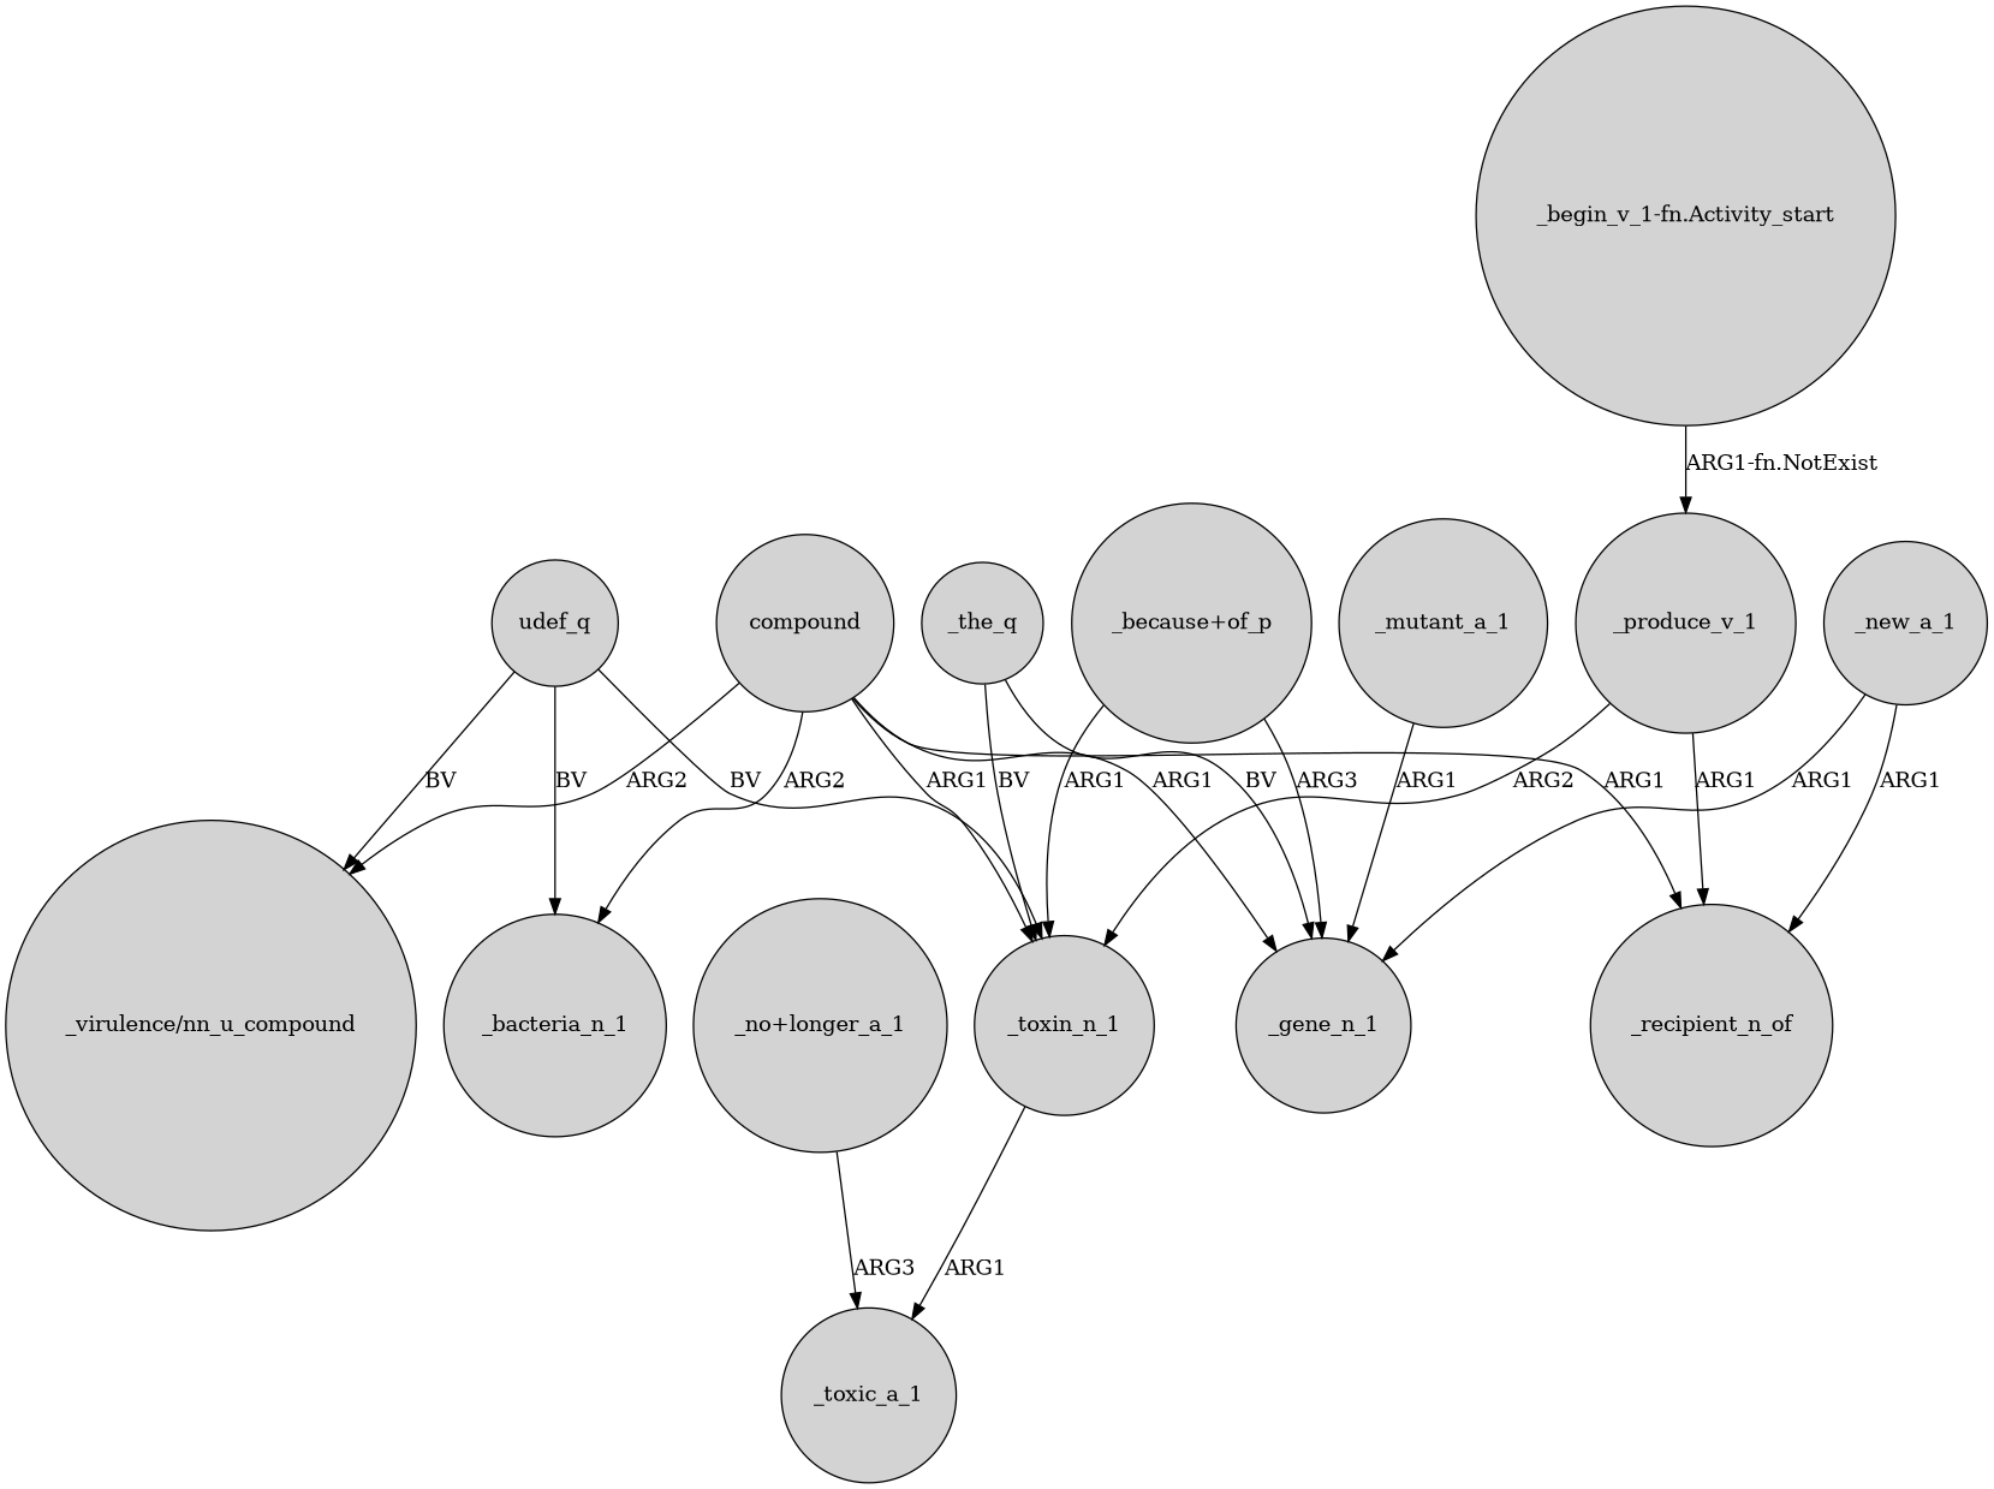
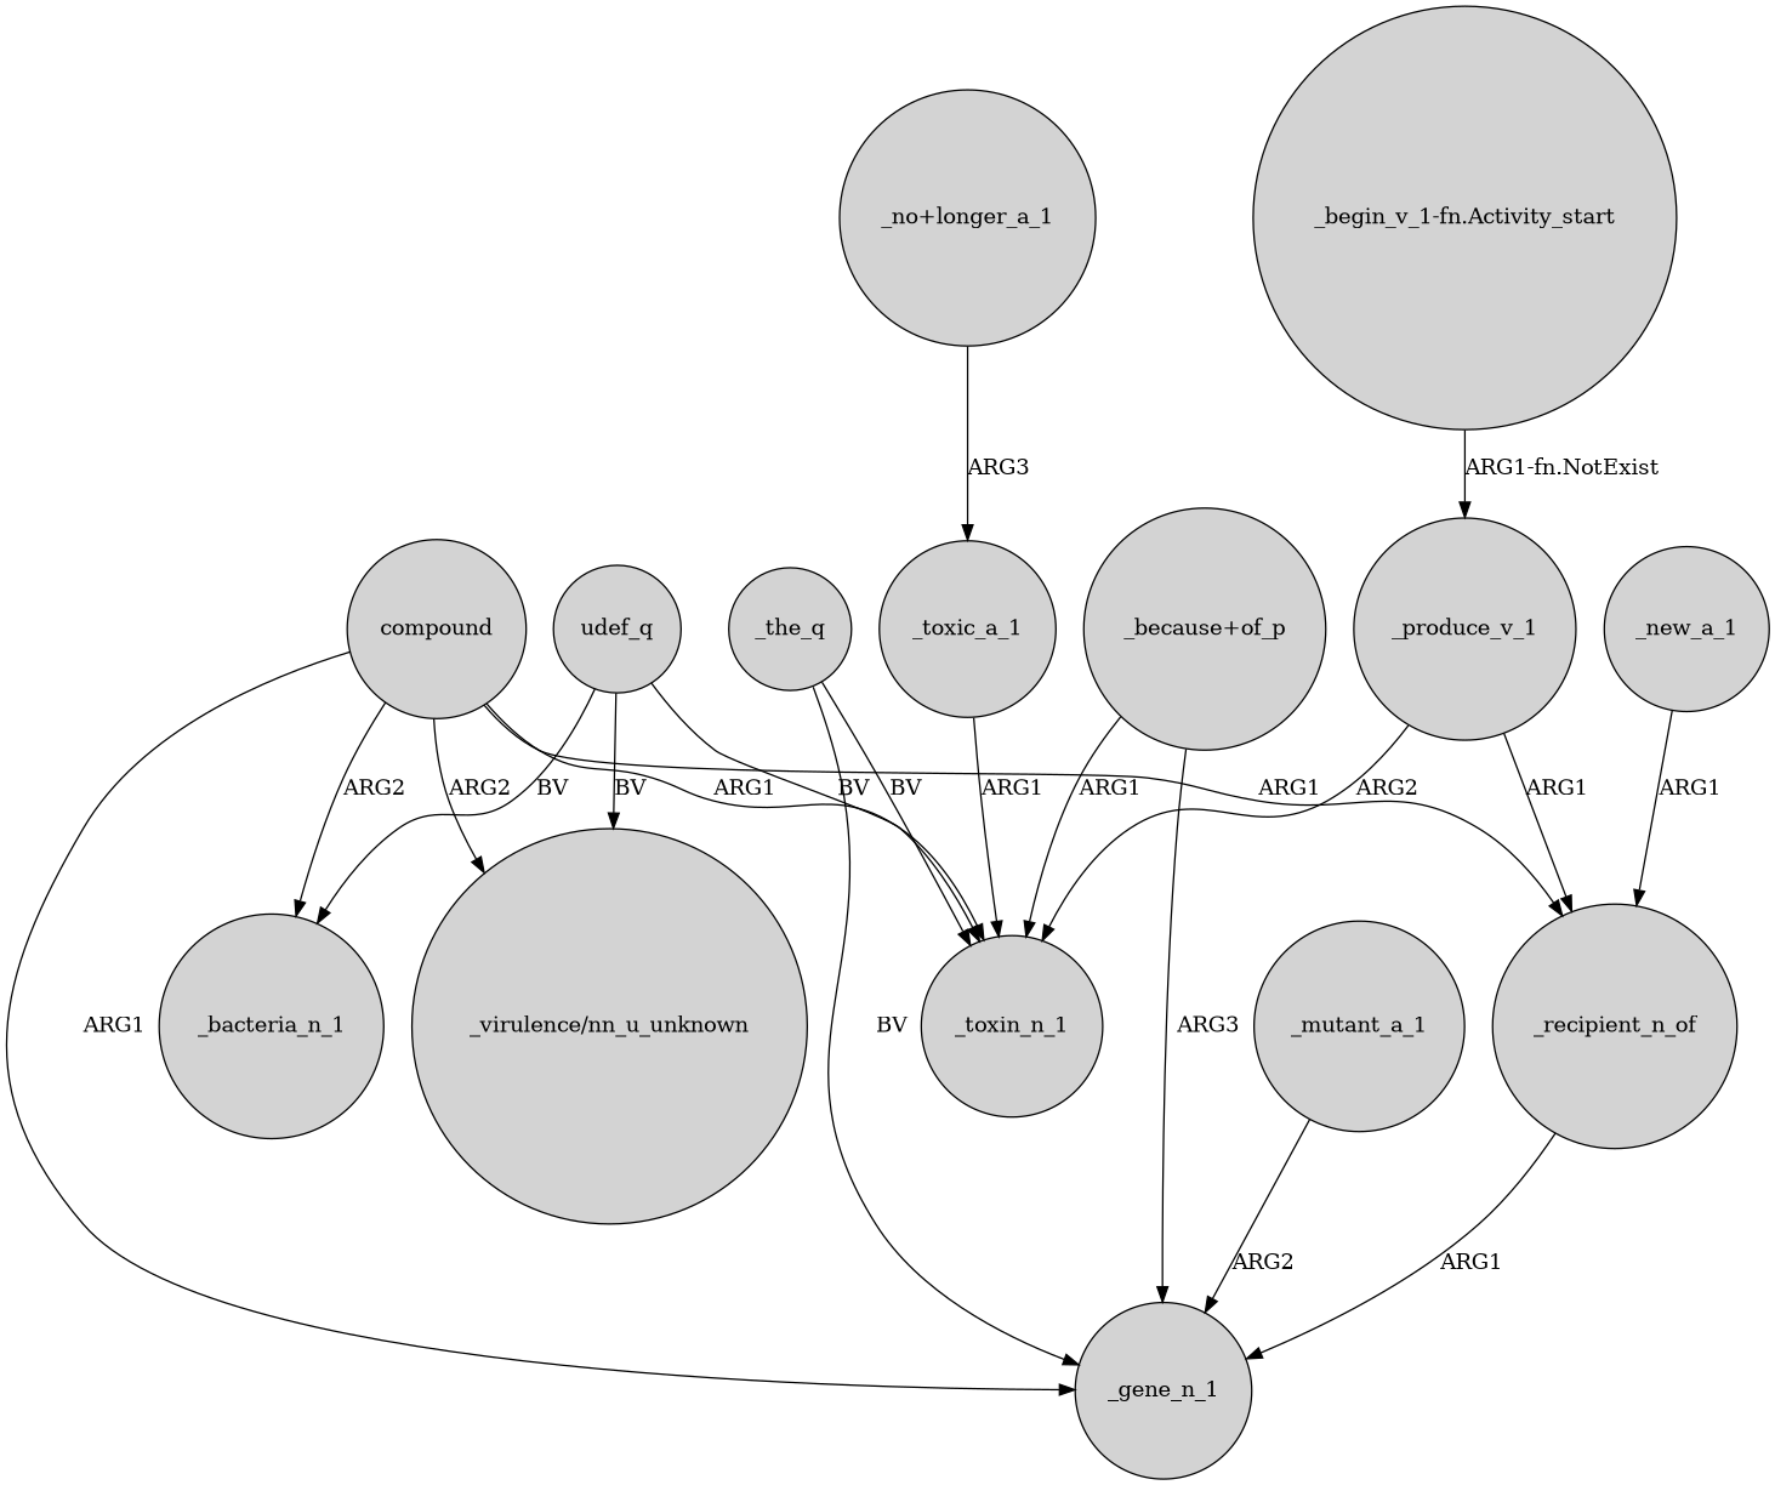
  digraph {
    node [shape=circle style=filled]
    compound
    _bacteria_n_1
    _recipient_n_of
    _gene_n_1
    _toxin_n_1
-   "_virulence/nn_u_unknown" [label="_virulence/nn_u_compound"]
+   "_virulence/nn_u_unknown"
    _the_q
    "_no+longer_a_1"
    _toxic_a_1
    "_because+of_p"
    _produce_v_1
    udef_q
    _mutant_a_1
    "_begin_v_1-fn.Activity_start"
    _new_a_1
    compound -> _bacteria_n_1 [label=ARG2]
    compound -> _recipient_n_of [label=ARG1]
    compound -> _gene_n_1 [label=ARG1]
    compound -> _toxin_n_1 [label=ARG1]
    compound -> "_virulence/nn_u_unknown" [label=ARG2]
-   _new_a_1 -> _gene_n_1 [label=ARG1]
+   _recipient_n_of -> _gene_n_1 [label=ARG1]
    _the_q -> _gene_n_1 [label=BV]
    _the_q -> _toxin_n_1 [label=BV]
    "_no+longer_a_1" -> _toxic_a_1 [label=ARG3]
-   _toxin_n_1 -> _toxic_a_1 [label=ARG1]
+   _toxic_a_1 -> _toxin_n_1 [label=ARG1]
    "_because+of_p" -> _gene_n_1 [label=ARG3]
    "_because+of_p" -> _toxin_n_1 [label=ARG1]
    _produce_v_1 -> _recipient_n_of [label=ARG1]
    _produce_v_1 -> _toxin_n_1 [label=ARG2]
    udef_q -> _bacteria_n_1 [label=BV]
    udef_q -> _toxin_n_1 [label=BV]
    udef_q -> "_virulence/nn_u_unknown" [label=BV]
-   _mutant_a_1 -> _gene_n_1 [label=ARG1]
+   _mutant_a_1 -> _gene_n_1 [label=ARG2]
    "_begin_v_1-fn.Activity_start" -> _produce_v_1 [label="ARG1-fn.NotExist"]
    _new_a_1 -> _recipient_n_of [label=ARG1]
  }
